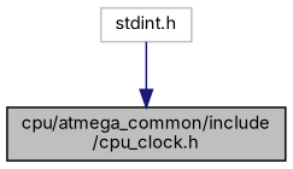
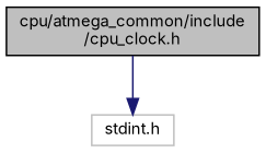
  digraph {
    fontname=Inter
    node [fontname=Inter fontsize=10 shape=record style=filled]
    n1 [color=black fillcolor=grey75 fontcolor=black height=0.2 label="cpu/atmega_common/include\l/cpu_clock.h" width=0.4]
    n2 [color=grey75 fillcolor=white height=0.2 label="stdint.h" width=0.4]
-   n2 -> n1 [color=midnightblue fontname=Inter fontsize=10 labelfontname=Helvetica labelfontsize=10 style=solid]
+   n1 -> n2 [color=midnightblue fontname=Inter fontsize=10 labelfontname=Helvetica labelfontsize=10 style=solid]
  }
